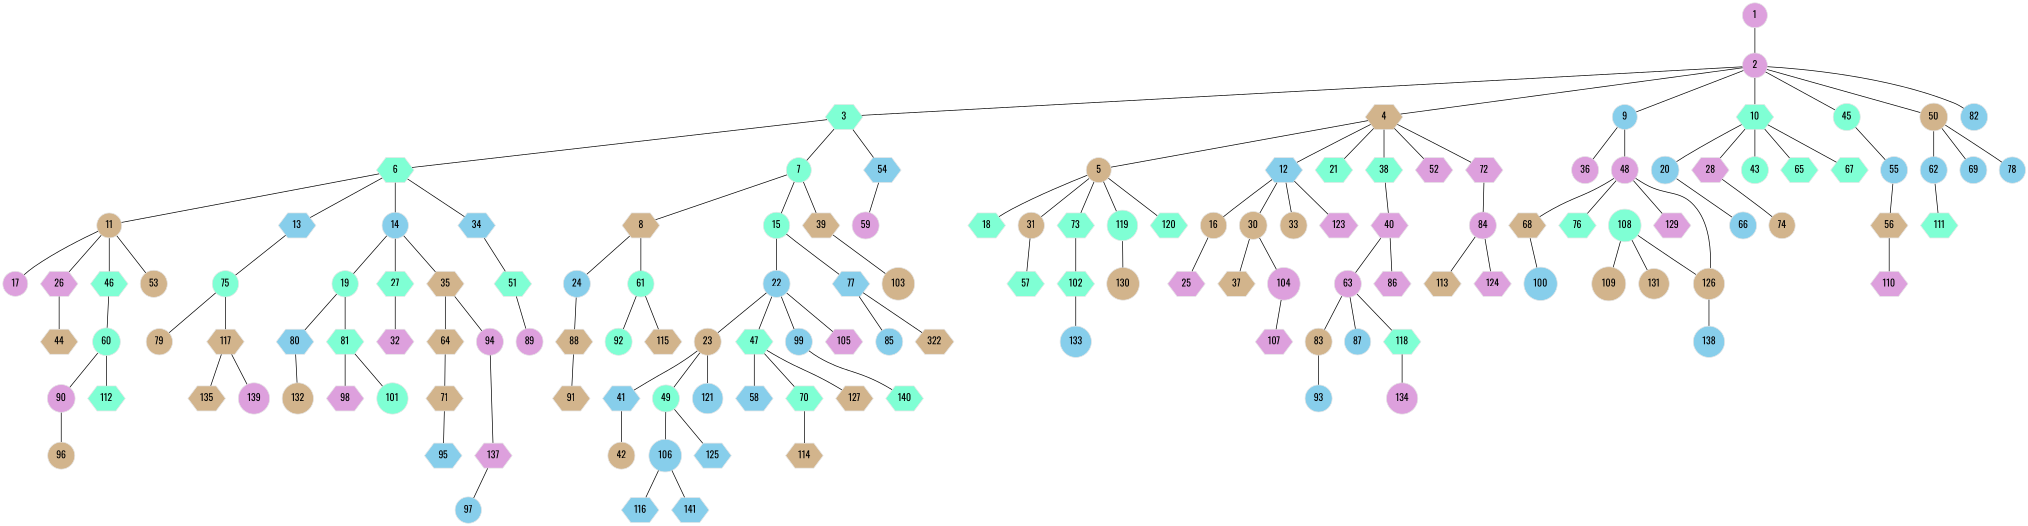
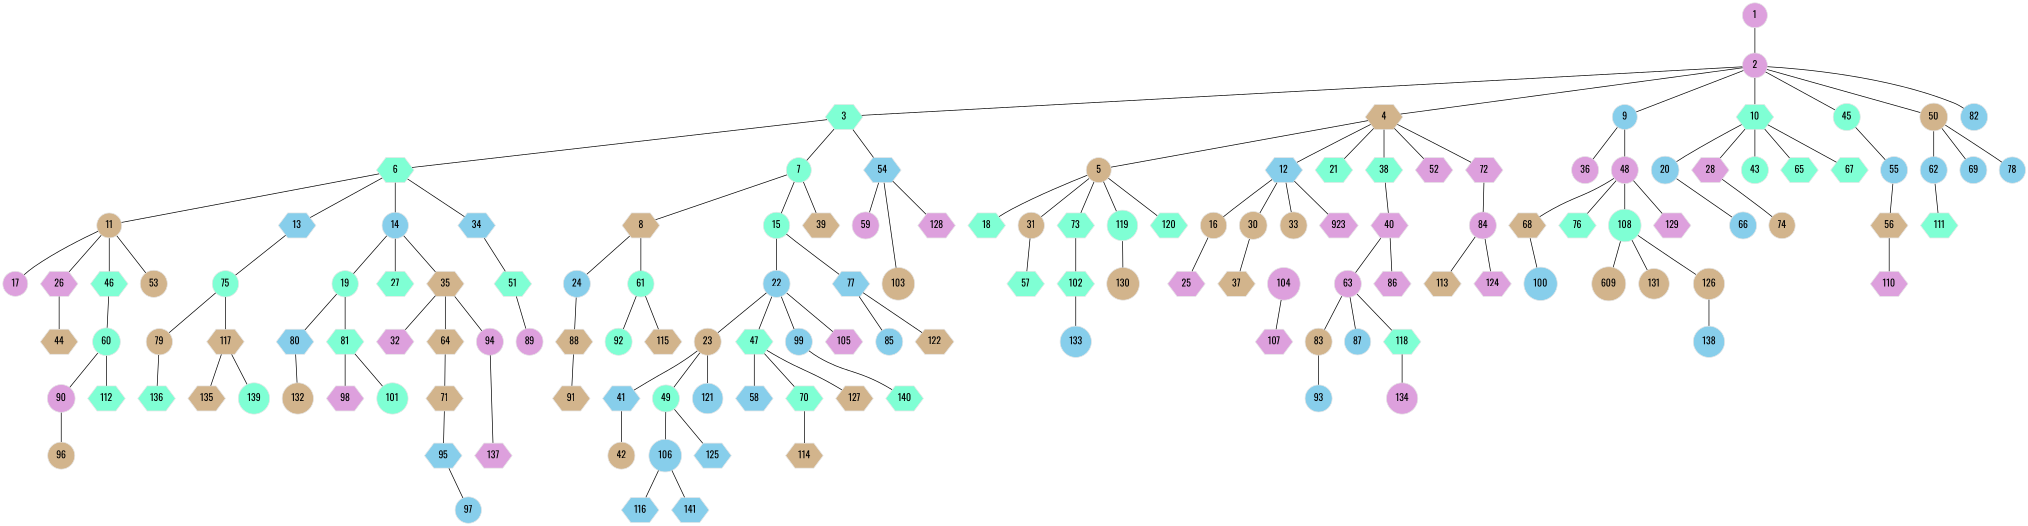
  graph {
    fontname=Oswald
    node [color=gray90 fillcolor=tan fontname=Oswald shape=hexagon style=filled]
    edge [fontname=Oswald]
    1 [fillcolor=plum shape=circle]
    2 [fillcolor=plum shape=circle]
    3 [fillcolor=aquamarine]
    4
    9 [fillcolor=skyblue shape=circle]
    10 [fillcolor=aquamarine]
    45 [fillcolor=aquamarine shape=circle]
    50 [shape=circle]
    82 [fillcolor=skyblue shape=circle]
    6 [fillcolor=aquamarine]
    7 [fillcolor=aquamarine shape=circle]
    54 [fillcolor=skyblue]
    5 [shape=circle]
    12 [fillcolor=skyblue]
    21 [fillcolor=aquamarine]
    38 [fillcolor=aquamarine]
    52 [fillcolor=plum]
    72 [fillcolor=plum]
    36 [fillcolor=plum shape=circle]
    48 [fillcolor=plum shape=circle]
    20 [fillcolor=skyblue shape=circle]
    28 [fillcolor=plum]
    43 [fillcolor=aquamarine shape=circle]
    65 [fillcolor=aquamarine]
    67 [fillcolor=aquamarine]
    55 [fillcolor=skyblue shape=circle]
    62 [fillcolor=skyblue shape=circle]
    69 [fillcolor=skyblue shape=circle]
    78 [fillcolor=skyblue shape=circle]
    11 [shape=circle]
    13 [fillcolor=skyblue]
    14 [fillcolor=skyblue shape=circle]
    34 [fillcolor=skyblue]
    8
    15 [fillcolor=aquamarine shape=circle]
    39
    59 [fillcolor=plum shape=circle]
    103 [shape=circle]
+   128 [fillcolor=plum]
    18 [fillcolor=aquamarine]
    31 [shape=circle]
    73 [fillcolor=aquamarine]
    119 [fillcolor=aquamarine shape=circle]
    120 [fillcolor=aquamarine]
    16 [shape=circle]
    30 [shape=circle]
    33 [shape=circle]
-   123 [fillcolor=plum]
+   123 [fillcolor=plum label=923]
    40 [fillcolor=plum]
    84 [fillcolor=plum shape=circle]
    57 [fillcolor=aquamarine]
    102 [fillcolor=aquamarine]
    130 [shape=circle]
    17 [fillcolor=plum shape=circle]
    26 [fillcolor=plum]
    46 [fillcolor=aquamarine]
    53 [shape=circle]
    75 [fillcolor=aquamarine shape=circle]
    19 [fillcolor=aquamarine shape=circle]
    27 [fillcolor=aquamarine]
    35
    51 [fillcolor=aquamarine]
    24 [fillcolor=skyblue shape=circle]
    61 [fillcolor=aquamarine shape=circle]
    22 [fillcolor=skyblue shape=circle]
    77 [fillcolor=skyblue]
    88
    92 [fillcolor=aquamarine shape=circle]
    115
    68
    76 [fillcolor=aquamarine]
    108 [fillcolor=aquamarine shape=circle]
    129 [fillcolor=plum]
    66 [fillcolor=skyblue shape=circle]
    74 [shape=circle]
    44
    60 [fillcolor=aquamarine shape=circle]
    25 [fillcolor=plum]
    37
    104 [fillcolor=plum shape=circle]
    79 [shape=circle]
    117
    80 [fillcolor=skyblue]
    81 [fillcolor=aquamarine]
    32 [fillcolor=plum]
    64
    94 [fillcolor=plum shape=circle]
    23 [shape=circle]
    47 [fillcolor=aquamarine]
    99 [fillcolor=skyblue shape=circle]
    105 [fillcolor=plum]
    85 [fillcolor=skyblue shape=circle]
-   122 [label=322]
+   122
    132 [shape=circle]
    98 [fillcolor=plum]
    101 [fillcolor=aquamarine shape=circle]
    41 [fillcolor=skyblue]
    49 [fillcolor=aquamarine shape=circle]
    121 [fillcolor=skyblue shape=circle]
    58 [fillcolor=skyblue]
    70 [fillcolor=aquamarine]
    127
    140 [fillcolor=aquamarine]
    42 [shape=circle]
    106 [fillcolor=skyblue shape=circle]
    125 [fillcolor=skyblue]
    91
    107 [fillcolor=plum]
    89 [fillcolor=plum shape=circle]
    71
    137 [fillcolor=plum]
    63 [fillcolor=plum shape=circle]
    86 [fillcolor=plum]
    83 [shape=circle]
    87 [fillcolor=skyblue shape=circle]
    118 [fillcolor=aquamarine]
    56
    90 [fillcolor=plum shape=circle]
    112 [fillcolor=aquamarine]
    114
    100 [fillcolor=skyblue shape=circle]
-   109 [shape=circle]
+   109 [shape=circle label=609]
    126 [shape=circle]
    131 [shape=circle]
    116 [fillcolor=skyblue]
    141 [fillcolor=skyblue]
    111 [fillcolor=aquamarine]
    110 [fillcolor=plum]
    96 [shape=circle]
    93 [fillcolor=skyblue shape=circle]
    134 [fillcolor=plum shape=circle]
    95 [fillcolor=skyblue]
    97 [fillcolor=skyblue shape=circle]
    113
    124 [fillcolor=plum]
    133 [fillcolor=skyblue shape=circle]
+   136 [fillcolor=aquamarine]
    135
-   139 [fillcolor=plum shape=circle]
+   139 [fillcolor=aquamarine shape=circle]
    138 [fillcolor=skyblue shape=circle]
    1 -- 2
    2 -- 3
    2 -- 4
    2 -- 9
    2 -- 10
    2 -- 45
    2 -- 50
    2 -- 82
    3 -- 6
    3 -- 7
    3 -- 54
    4 -- 5
    4 -- 12
    4 -- 21
    4 -- 38
    4 -- 52
    4 -- 72
    9 -- 36
    9 -- 48
    10 -- 20
    10 -- 28
    10 -- 43
    10 -- 65
    10 -- 67
    45 -- 55
    50 -- 62
    50 -- 69
    50 -- 78
    6 -- 11
    6 -- 13
    6 -- 14
    6 -- 34
    7 -- 8
    7 -- 15
    7 -- 39
    54 -- 59
-   39 -- 103
+   54 -- 103
+   54 -- 128
    5 -- 18
    5 -- 31
    5 -- 73
    5 -- 119
    5 -- 120
    12 -- 16
    12 -- 30
    12 -- 33
    12 -- 123
    38 -- 40
    72 -- 84
    48 -- 68
    48 -- 76
-   48 -- 126
+   48 -- 108
    48 -- 129
    20 -- 66
    28 -- 74
    55 -- 56
    62 -- 111
    11 -- 17
    11 -- 26
    11 -- 46
    11 -- 53
    13 -- 75
    14 -- 19
    14 -- 27
    14 -- 35
    34 -- 51
    8 -- 24
    8 -- 61
    15 -- 22
    15 -- 77
    31 -- 57
    73 -- 102
    119 -- 130
    16 -- 25
    30 -- 37
-   30 -- 104
    40 -- 63
    40 -- 86
    84 -- 113
    84 -- 124
    102 -- 133
    26 -- 44
    46 -- 60
    75 -- 79
    75 -- 117
    19 -- 80
    19 -- 81
-   27 -- 32
+   35 -- 32
    35 -- 64
    35 -- 94
    51 -- 89
    24 -- 88
    61 -- 92
    61 -- 115
    22 -- 23
    22 -- 47
    22 -- 99
    22 -- 105
    77 -- 85
    77 -- 122
    88 -- 91
    68 -- 100
    108 -- 109
    108 -- 126
    108 -- 131
    60 -- 90
    60 -- 112
    104 -- 107
+   79 -- 136
    117 -- 135
    117 -- 139
    80 -- 132
    81 -- 98
    81 -- 101
    64 -- 71
    94 -- 137
    23 -- 41
    23 -- 49
    23 -- 121
    47 -- 58
    47 -- 70
    47 -- 127
    99 -- 140
    41 -- 42
    49 -- 106
    49 -- 125
    70 -- 114
    106 -- 116
    106 -- 141
    71 -- 95
    63 -- 83
    63 -- 87
    63 -- 118
    83 -- 93
    118 -- 134
    56 -- 110
    90 -- 96
    126 -- 138
-   137 -- 97
+   95 -- 97
  }
